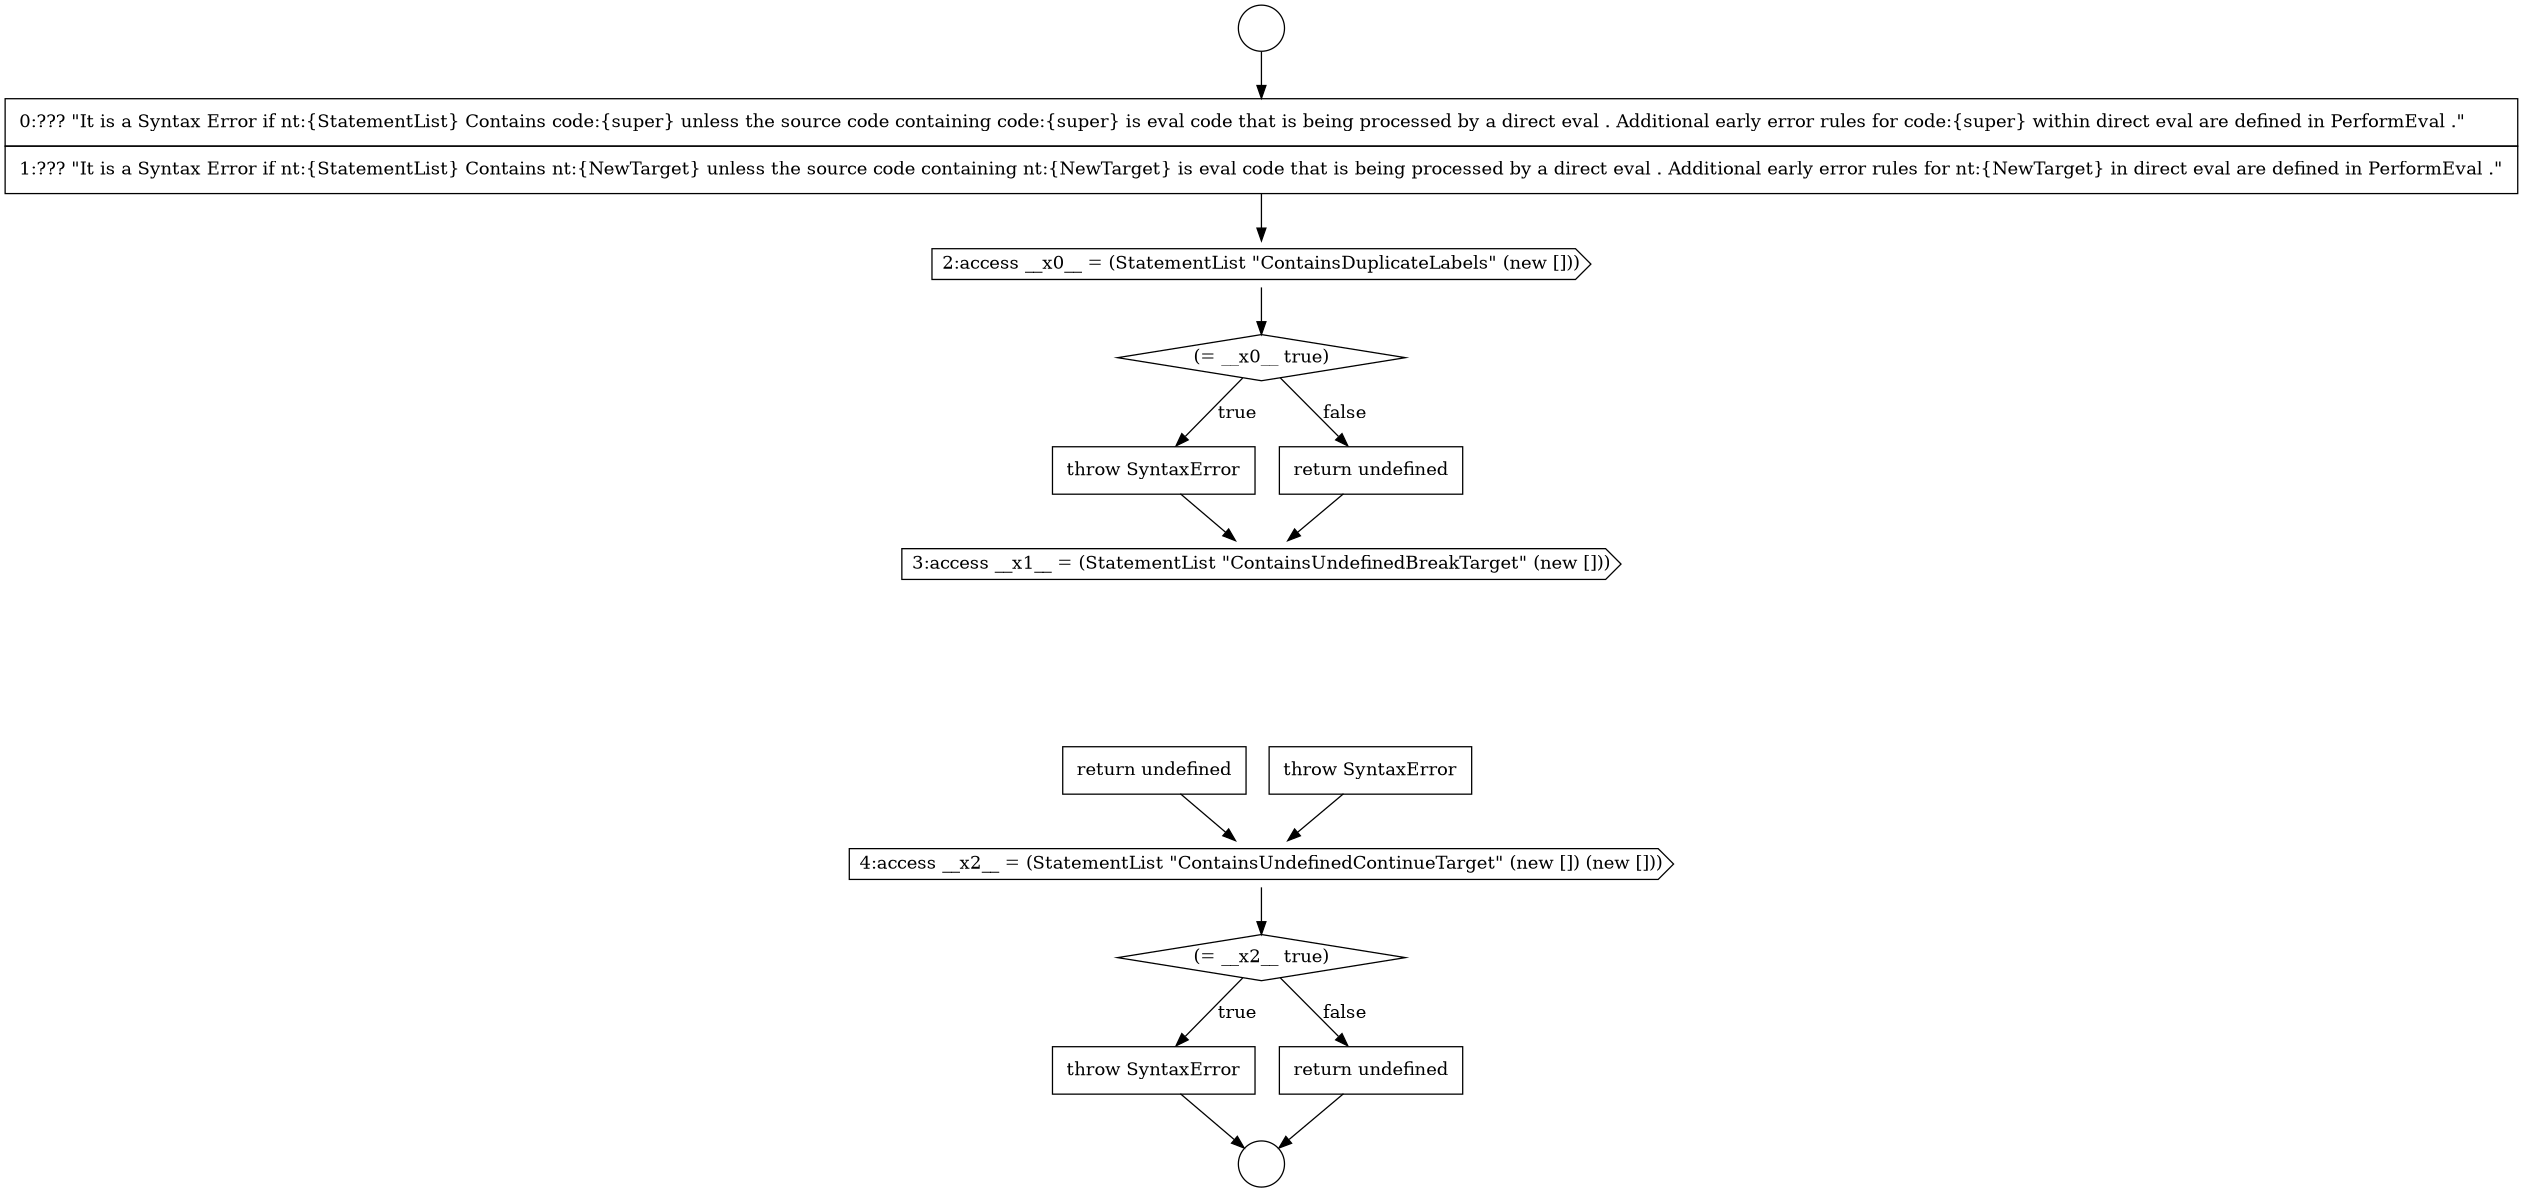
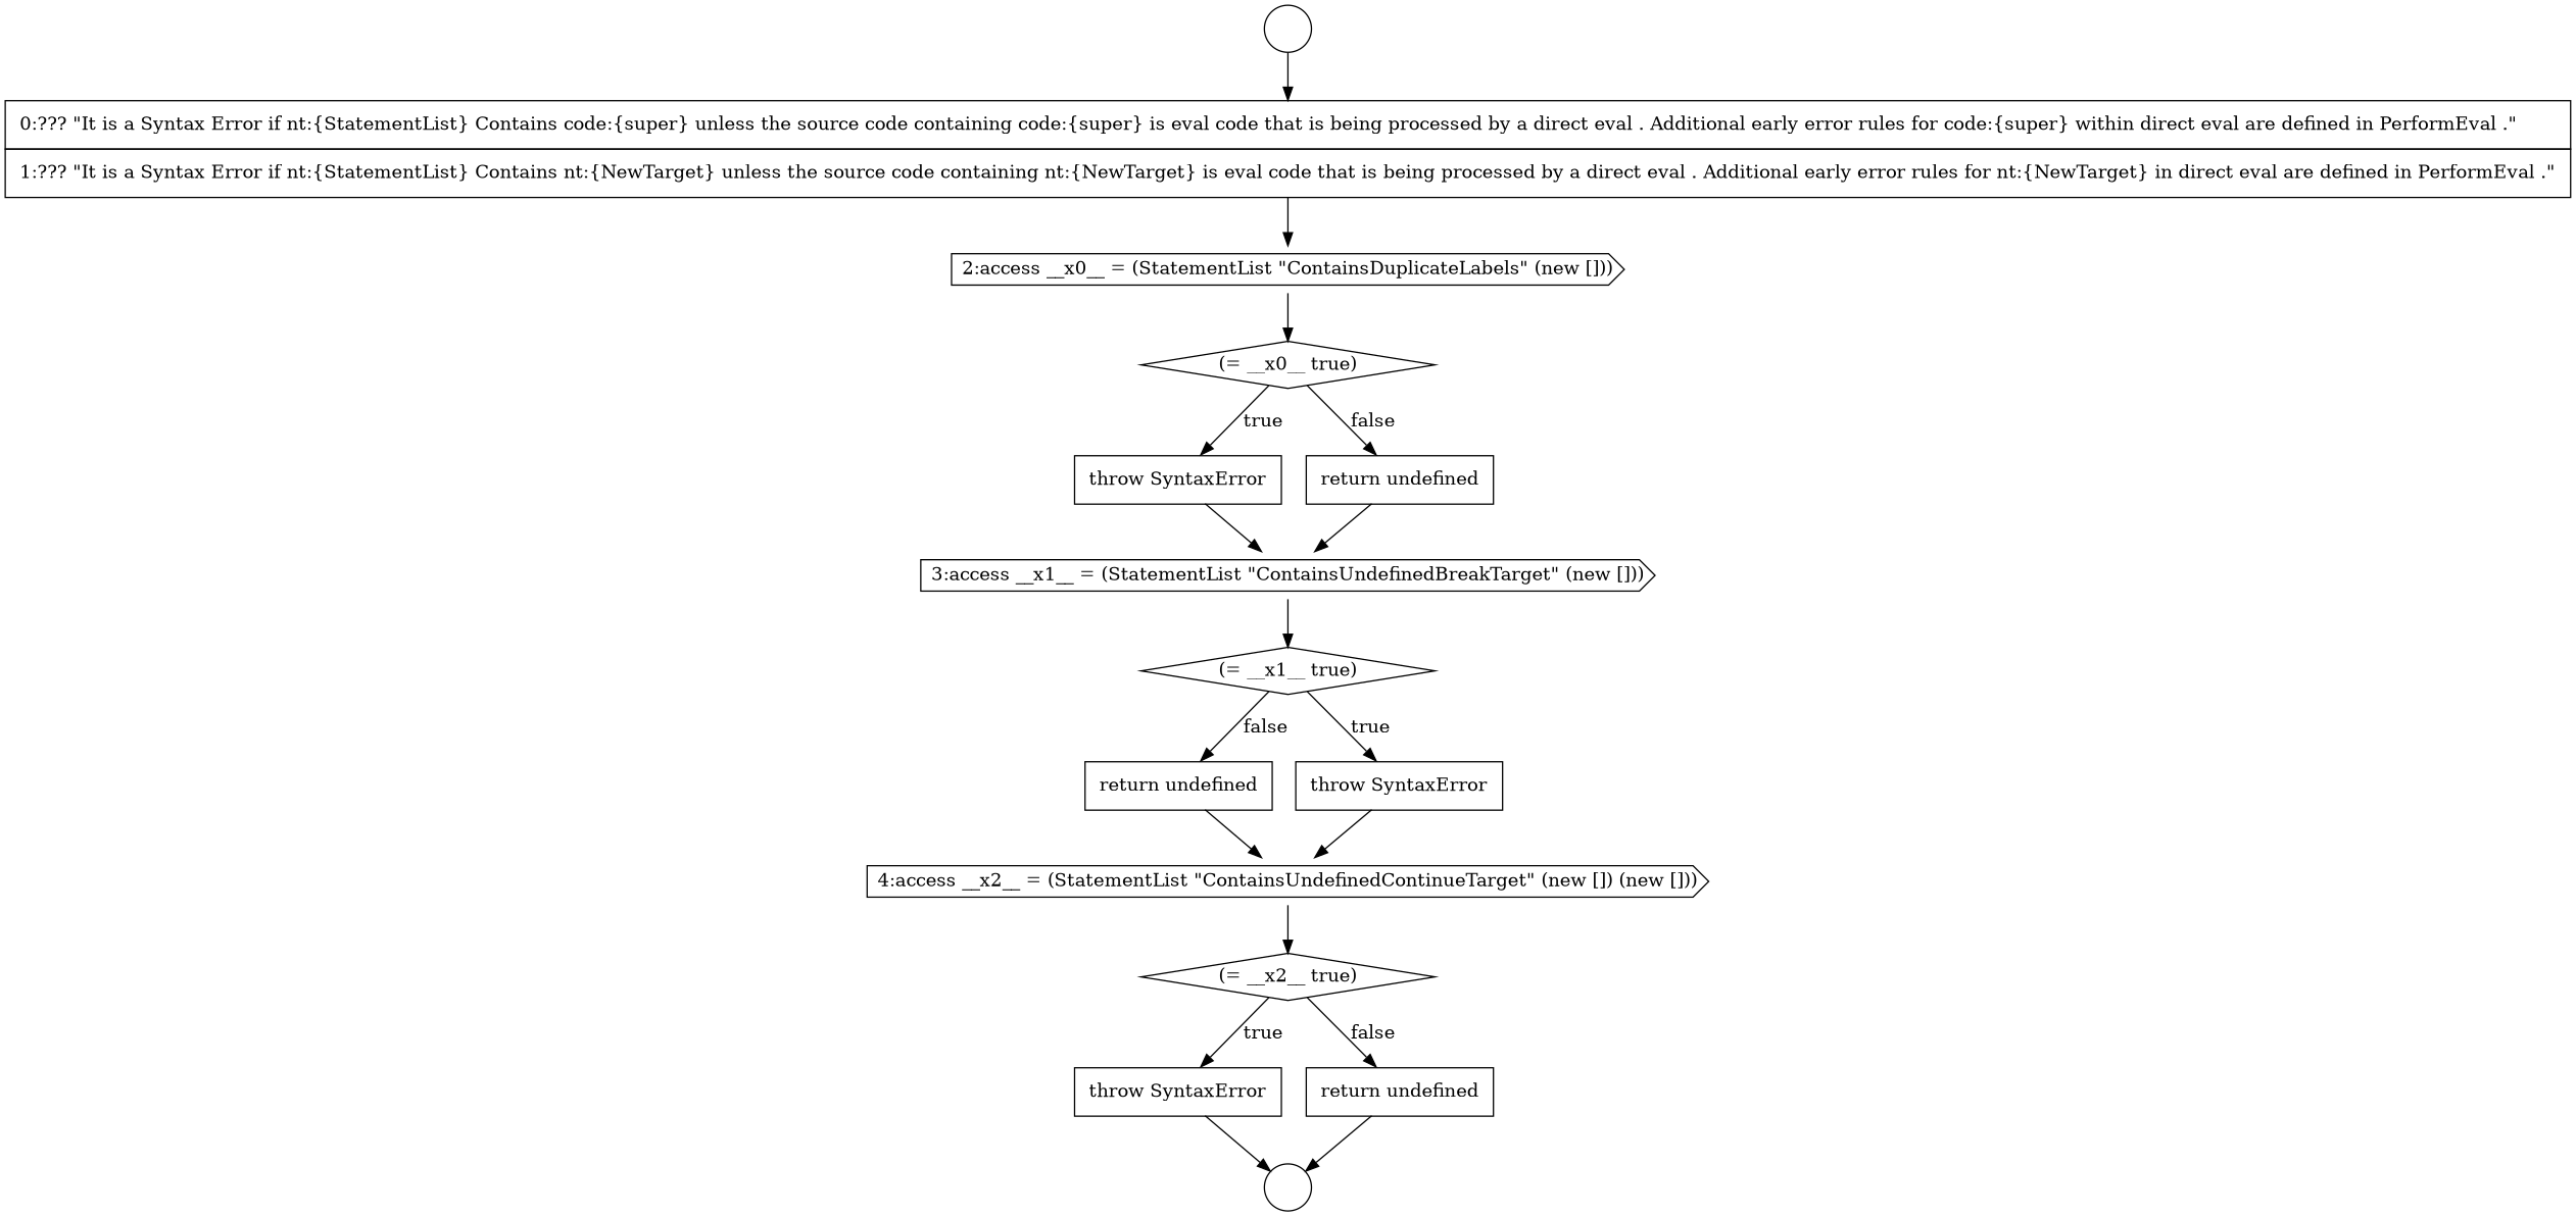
  digraph {
    node [color=black fillcolor=white shape=none style=filled]
    edge [color=black]
    n1 [label=<<font color="black">     <table border="0" cellborder="1" cellspacing="0" cellpadding="10">       <tr><td align="left">throw SyntaxError</td></tr>     </table>   </font>> margin=0]
    n2 [label=<<font color="black">3:access __x1__ = (StatementList &quot;ContainsUndefinedBreakTarget&quot; (new []))</font>> shape=cds]
    n3 [label=" " shape=circle]
    n4 [label=<<font color="black">4:access __x2__ = (StatementList &quot;ContainsUndefinedContinueTarget&quot; (new []) (new []))</font>> shape=cds]
    n5 [label=<<font color="black">(= __x2__ true)</font>> shape=diamond]
    n6 [label=<<font color="black">(= __x0__ true)</font>> shape=diamond]
    n7 [label=<<font color="black">     <table border="0" cellborder="1" cellspacing="0" cellpadding="10">       <tr><td align="left">return undefined</td></tr>     </table>   </font>> margin=0]
+   n8 [label=<<font color="black">(= __x1__ true)</font>> shape=diamond]
    n9 [label=<<font color="black">     <table border="0" cellborder="1" cellspacing="0" cellpadding="10">       <tr><td align="left">return undefined</td></tr>     </table>   </font>> margin=0]
    n10 [label=<<font color="black">     <table border="0" cellborder="1" cellspacing="0" cellpadding="10">       <tr><td align="left">throw SyntaxError</td></tr>     </table>   </font>> margin=0]
    n11 [label=<<font color="black">     <table border="0" cellborder="1" cellspacing="0" cellpadding="10">       <tr><td align="left">throw SyntaxError</td></tr>     </table>   </font>> margin=0]
    n12 [label=<<font color="black">     <table border="0" cellborder="1" cellspacing="0" cellpadding="10">       <tr><td align="left">return undefined</td></tr>     </table>   </font>> margin=0]
    n13 [label=<<font color="black">2:access __x0__ = (StatementList &quot;ContainsDuplicateLabels&quot; (new []))</font>> shape=cds]
    n14 [label=" " shape=circle]
    n15 [label=<<font color="black">     <table border="0" cellborder="1" cellspacing="0" cellpadding="10">       <tr><td align="left">0:??? &quot;It is a Syntax Error if nt:{StatementList} Contains code:{super} unless the source code containing code:{super} is eval code that is being processed by a direct eval . Additional early error rules for code:{super} within direct eval are defined in PerformEval .&quot;</td></tr>       <tr><td align="left">1:??? &quot;It is a Syntax Error if nt:{StatementList} Contains nt:{NewTarget} unless the source code containing nt:{NewTarget} is eval code that is being processed by a direct eval . Additional early error rules for nt:{NewTarget} in direct eval are defined in PerformEval .&quot;</td></tr>     </table>   </font>> margin=0]
    n1 -> n2
+   n2 -> n8
    n4 -> n5
    n5 -> n11 [label=<<font color="black">true</font>>]
    n5 -> n12 [label=<<font color="black">false</font>>]
    n6 -> n1 [label=<<font color="black">true</font>>]
    n6 -> n7 [label=<<font color="black">false</font>>]
    n7 -> n2
+   n8 -> n9 [label=<<font color="black">false</font>>]
+   n8 -> n10 [label=<<font color="black">true</font>>]
    n9 -> n4
    n10 -> n4
    n11 -> n3
    n12 -> n3
    n13 -> n6
    n14 -> n15
    n15 -> n13
  }
